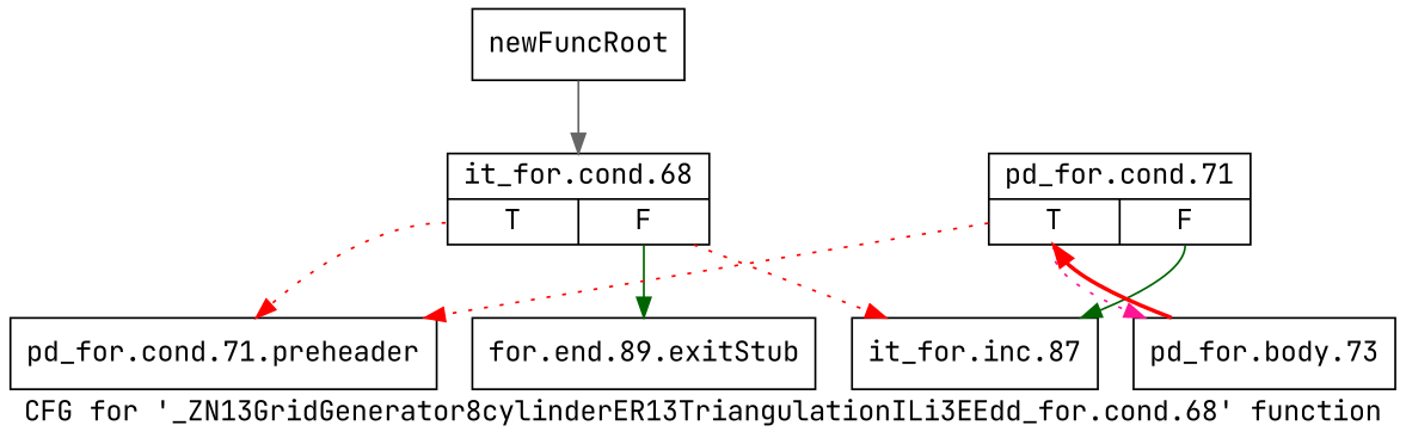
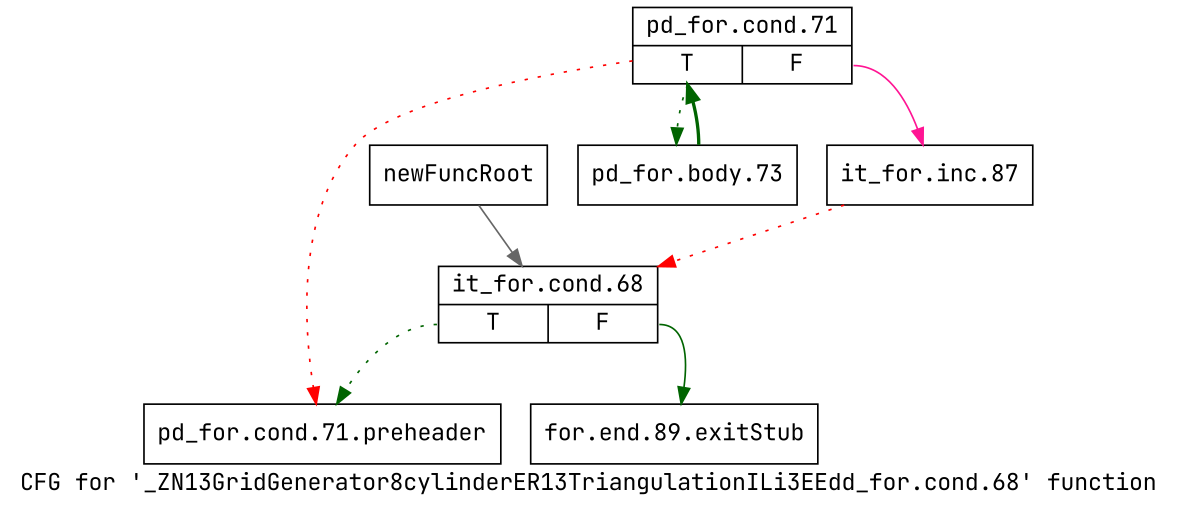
  digraph {
    fontname="JetBrains Mono"
    label="CFG for '_ZN13GridGenerator8cylinderER13TriangulationILi3EEdd_for.cond.68' function"
    node [fontname="JetBrains Mono" shape=record]
    edge [color=darkgreen fontname="JetBrains Mono" style=dotted]
    n1 [label="{newFuncRoot}"]
    n2 [label="{it_for.cond.68|{<s0>T|<s1>F}}"]
    n3 [label="{for.end.89.exitStub}"]
    n4 [label="{pd_for.cond.71.preheader}"]
    n5 [label="{pd_for.cond.71|{<s0>T|<s1>F}}"]
    n6 [label="{pd_for.body.73}"]
    n7 [label="{it_for.inc.87}"]
    n1 -> n2 [color=gray40 style=solid]
    n2 -> n3 [style=solid tailport=s1]
-   n2 -> n4 [color=red tailport=s0]
+   n2 -> n4 [tailport=s0]
    n5 -> n4 [color=red]
-   n5 -> n6 [color=deeppink tailport=s0]
-   n5 -> n7 [style=solid tailport=s1]
-   n6 -> n5 [color=red style=bold]
-   n2 -> n7 [color=red]
+   n5 -> n6 [tailport=s0]
+   n5 -> n7 [color=deeppink style=solid tailport=s1]
+   n6 -> n5 [style=bold]
+   n7 -> n2 [color=red]
  }
